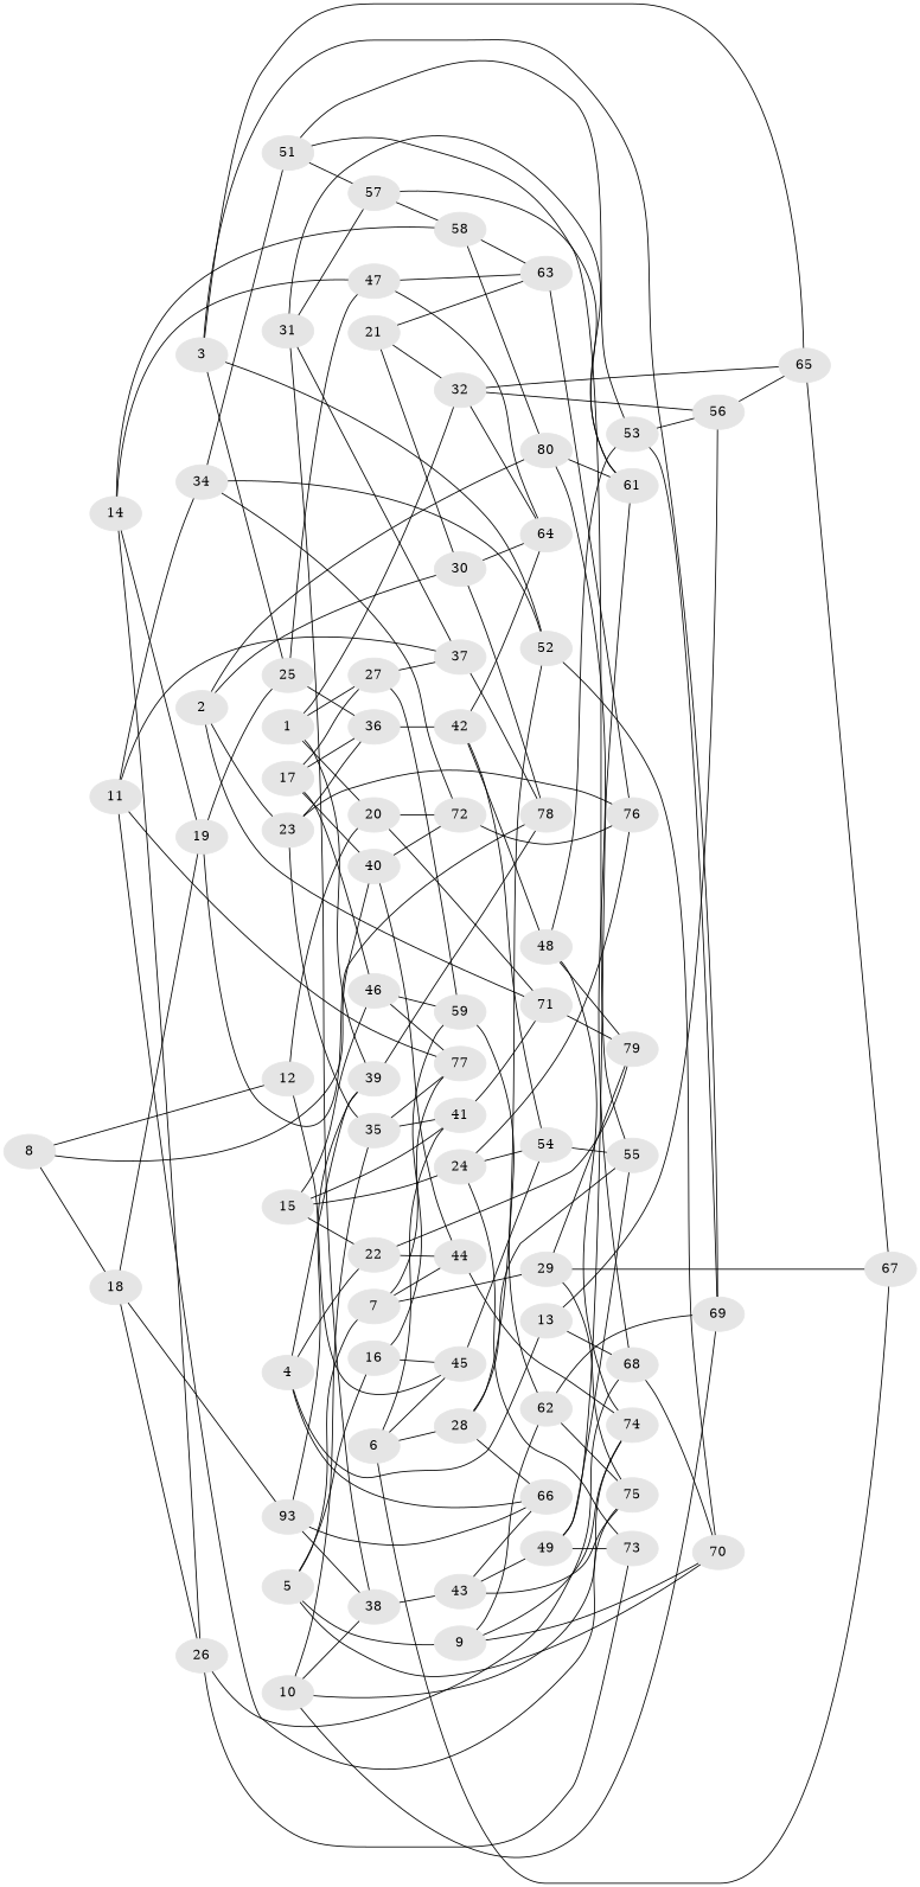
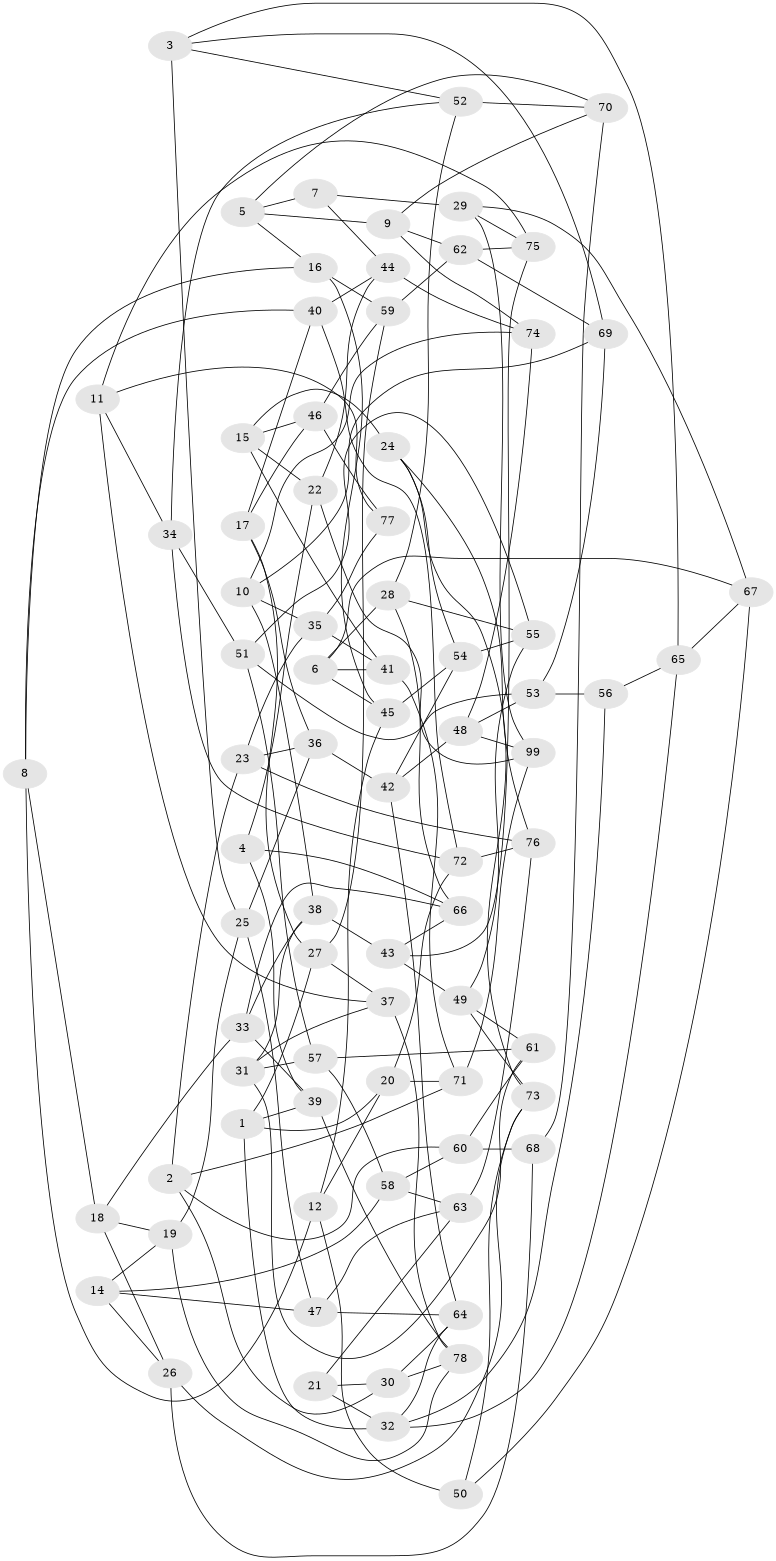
  graph {
    rankdir=LR
    node [color=gray90 style=filled]
    1
    20
    27
    32
    39
    71
    72
    37
    59
    65
    56
    64
    78
    2
    23
    30
-   60 [label=80]
+   60
    35
    36
    76
    68
    61
-   79
+   79 [label=99]
    3
    25
    52
    69
    47
    70
    67
    4
-   13
    22
    66
    44
    5
    7
    9
    16
    29
    77
    62
    74
    45
    6
    28
    41
    55
    54
    75
    8
    12
    18
    40
+   50
    19
    26
-   33 [label=93]
+   33
    10
    38
    43
    11
    34
    51
    73
    21
    63
    14
    58
    15
    24
    46
    17
    42
    31
    57
    53
    48
    49
    1 -- 20
    1 -- 27
    1 -- 32
    1 -- 39
    20 -- 71
    20 -- 72
    27 -- 37
    27 -- 59
    32 -- 65
    32 -- 56
    32 -- 64
    39 -- 78
    71 -- 79
    72 -- 76
    37 -- 78
    59 -- 62
    65 -- 67
    56 -- 65
    2 -- 71
    2 -- 23
    2 -- 30
    2 -- 60
    23 -- 35
    23 -- 36
    23 -- 76
    30 -- 64
    30 -- 78
    60 -- 68
    60 -- 61
    35 -- 77
    35 -- 41
    36 -- 42
    68 -- 70
    3 -- 65
    3 -- 25
    3 -- 52
    3 -- 69
    25 -- 36
    25 -- 47
    52 -- 70
    47 -- 64
    47 -- 63
    4 -- 39
-   4 -- 13
    4 -- 22
    4 -- 66
-   13 -- 56
-   13 -- 68
    22 -- 79
    22 -- 44
    44 -- 74
    5 -- 70
    5 -- 7
    5 -- 9
    5 -- 16
    7 -- 44
    7 -- 29
-   7 -- 77
    9 -- 70
    9 -- 62
    9 -- 74
    16 -- 59
    16 -- 45
    29 -- 79
    29 -- 67
    29 -- 75
    62 -- 69
    62 -- 75
    45 -- 54
    6 -- 67
    6 -- 45
    6 -- 28
    6 -- 41
    28 -- 52
    28 -- 66
    28 -- 55
    41 -- 71
    54 -- 55
+   8 -- 16
    8 -- 12
    8 -- 18
    8 -- 40
    12 -- 20
    12 -- 45
+   12 -- 50
    18 -- 19
    18 -- 26
    18 -- 33
    40 -- 72
    40 -- 44
+   50 -- 67
+   50 -- 73
    19 -- 78
    19 -- 25
    26 -- 68
    26 -- 73
    33 -- 39
    33 -- 66
    33 -- 38
    10 -- 35
    10 -- 69
    10 -- 74
    10 -- 38
    38 -- 43
    43 -- 66
    43 -- 75
    43 -- 49
    11 -- 37
    11 -- 77
    11 -- 75
    11 -- 34
    34 -- 72
    34 -- 52
    34 -- 51
    51 -- 55
    51 -- 57
    51 -- 53
    21 -- 32
    21 -- 30
    21 -- 63
    63 -- 76
    14 -- 47
    14 -- 19
    14 -- 26
    14 -- 58
    58 -- 60
    58 -- 63
    15 -- 22
    15 -- 41
    15 -- 24
    15 -- 46
    24 -- 76
    24 -- 54
    24 -- 73
    46 -- 59
    46 -- 77
    17 -- 27
    17 -- 36
    17 -- 40
    17 -- 46
    42 -- 64
    42 -- 54
    42 -- 48
    31 -- 37
    31 -- 61
    31 -- 38
    31 -- 57
    57 -- 61
    57 -- 58
    53 -- 56
    53 -- 69
    48 -- 79
    48 -- 74
    48 -- 53
    49 -- 61
    49 -- 55
    49 -- 73
  }
